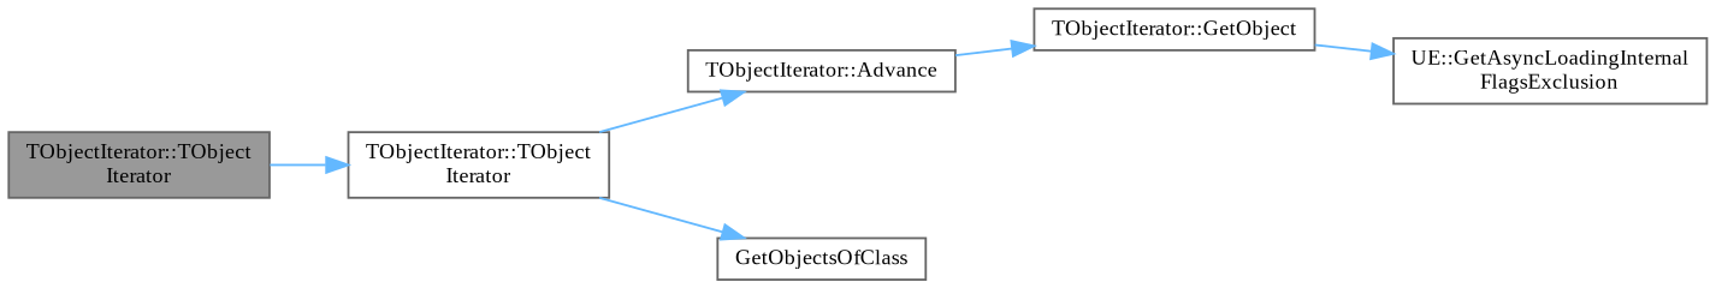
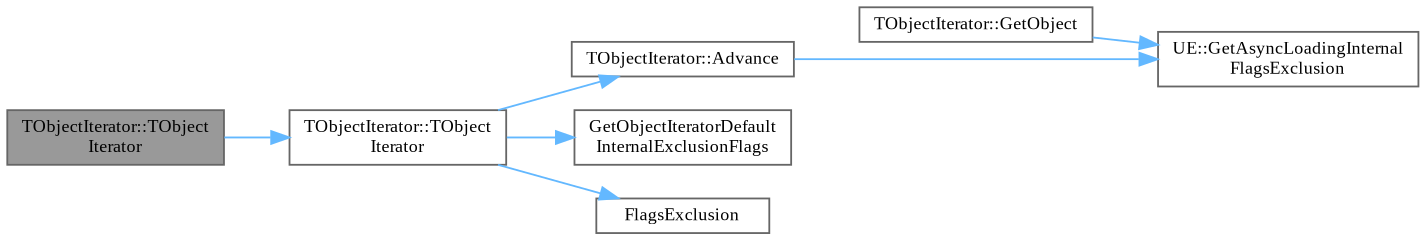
  digraph {
    fontname="Liberation Serif"
    rankdir=LR
    node [color=grey40 fillcolor=white fontname="Liberation Serif" fontsize=10 shape=box style=filled]
    edge [color=steelblue1 fontname="Liberation Serif" fontsize=10 labelfontname=Helvetica labelfontsize=10 style=solid]
    n1 [color=gray40 fillcolor=grey60 fontcolor=black height=0.2 label="TObjectIterator::TObject\lIterator" width=0.4]
    n2 [height=0.2 label="TObjectIterator::TObject\lIterator" width=0.4]
    n3 [height=0.2 label="TObjectIterator::Advance" width=0.4]
-   n5 [height=0.2 label=GetObjectsOfClass width=0.4]
+   n4 [height=0.2 label="GetObjectIteratorDefault\lInternalExclusionFlags" width=0.4]
+   n5 [height=0.2 label=FlagsExclusion width=0.4]
    n6 [height=0.2 label="TObjectIterator::GetObject" width=0.4]
    n7 [height=0.2 label="UE::GetAsyncLoadingInternal\lFlagsExclusion" width=0.4]
    n1 -> n2
    n2 -> n3
+   n2 -> n4
    n2 -> n5
-   n3 -> n6
+   n3 -> n7
    n6 -> n7
  }
